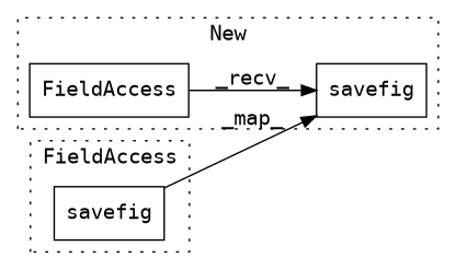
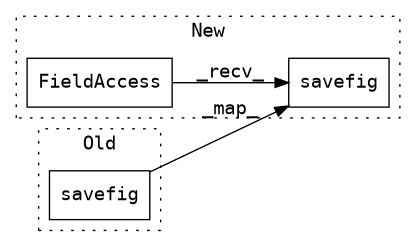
  digraph {
    rankdir=LR
    fontname="DejaVu Sans Mono"
    node [a=32 l="8,1" shape=box fontname="DejaVu Sans Mono"]
    edge [fontname="DejaVu Sans Mono"]
    n1 [label=savefig s="1077,1118"]
    n2 [a=22 l=10 label=FieldAccess s=1059]
    n3 [label=savefig s="1003,1052"]
    subgraph cluster_1 {
      label=New
      style=dotted
      n1
      n2
    }
    subgraph cluster_2 {
-     label=FieldAccess
+     label=Old
      style=dotted
      n3
    }
    n2 -> n1 [label=_recv_]
    n3 -> n1 [label=_map_]
  }
